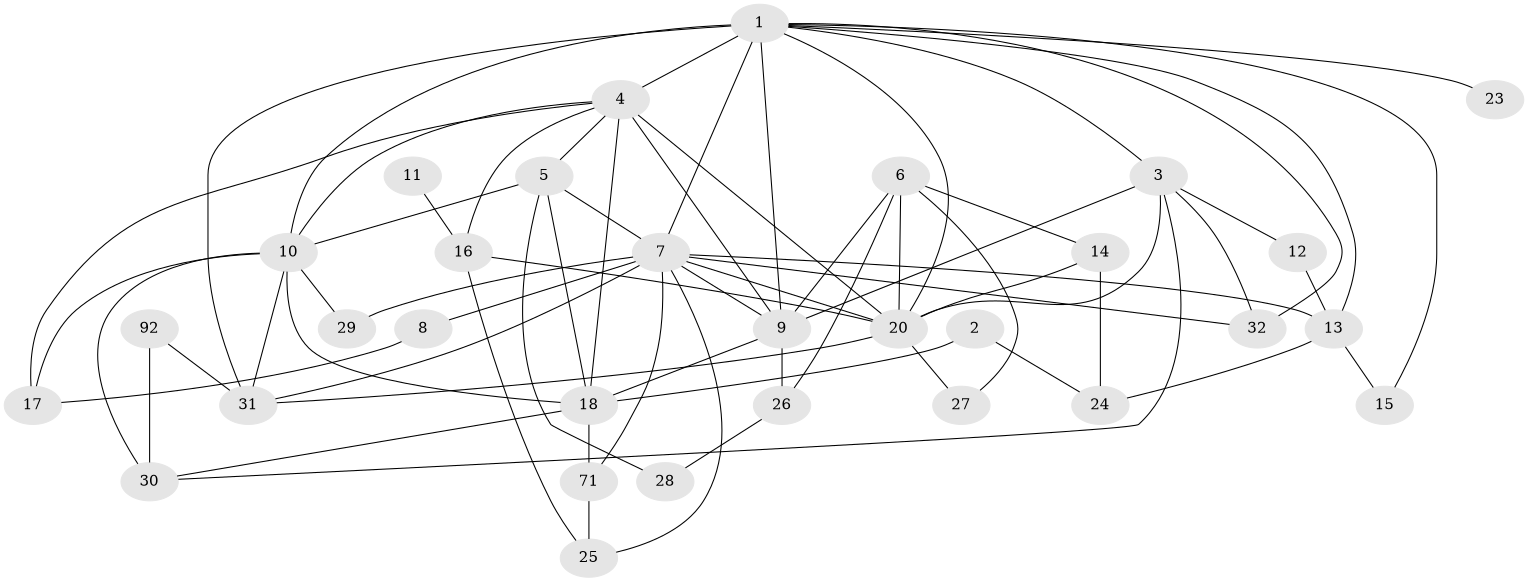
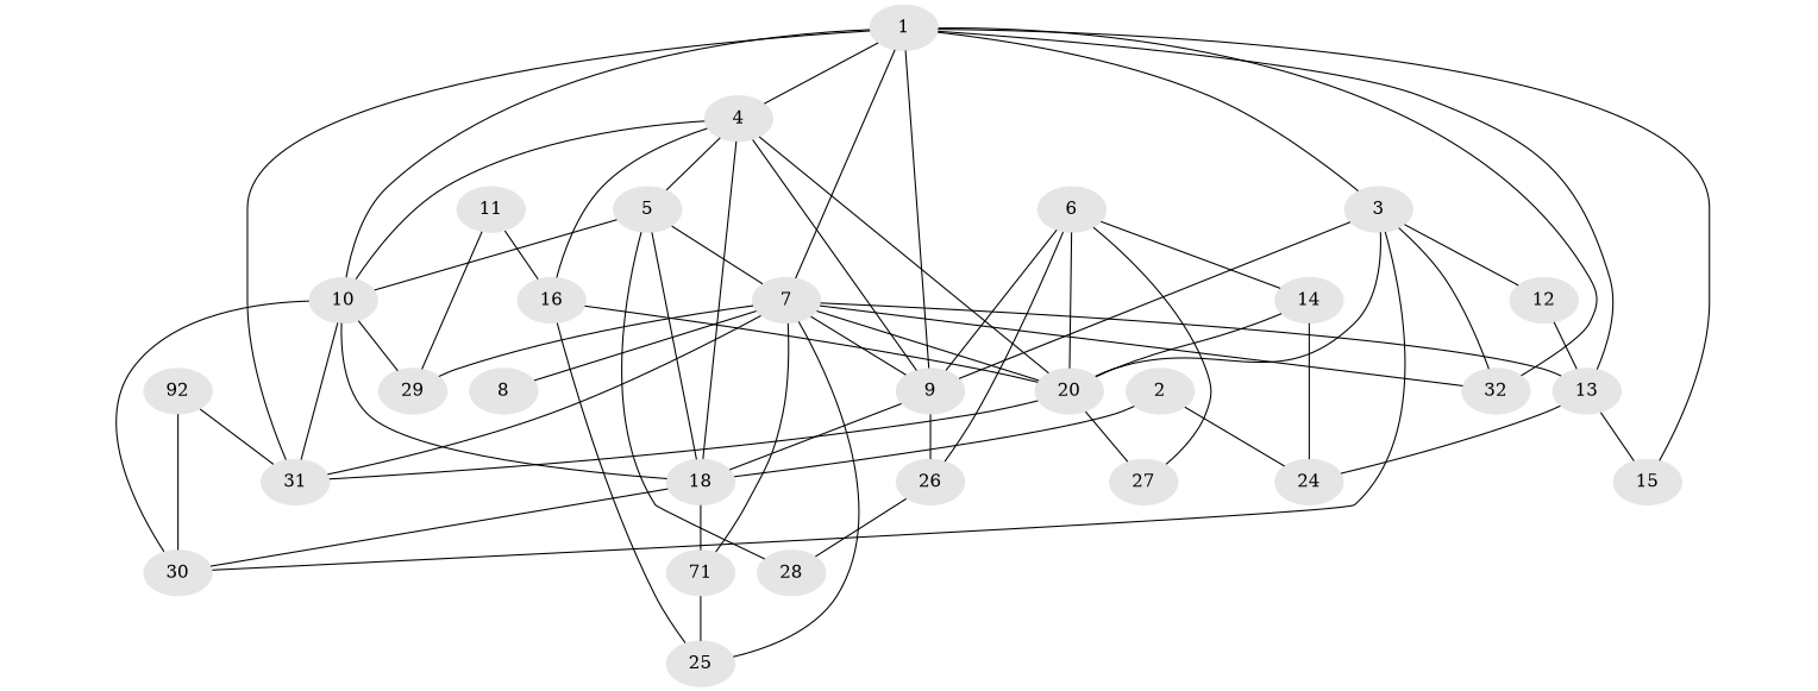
  graph {
    node [color=gray90 style=filled]
    edge [weight=1.0]
    1
    3
    4
    7
    9
    10
    13
    15
    20
-   23
    31
    32
    12
    30
    18
    5
    16
-   17
    8
    n20 [label=71]
    25
    29
    26
    24
    27
    2
    28
    6
    14
    11
    n31 [label=92]
    1 -- 3
    1 -- 4 [weight=4.0]
    1 -- 7
    1 -- 9
    1 -- 10
    1 -- 13
    1 -- 15
-   1 -- 20
-   1 -- 23 [weight=2.0]
    1 -- 31
    1 -- 32
    3 -- 9 [weight=2.0]
    3 -- 20
    3 -- 32
    3 -- 12
    3 -- 30
    4 -- 9
    4 -- 10 [weight=2.0]
    4 -- 20 [weight=2.0]
    4 -- 18
    4 -- 5
    4 -- 16
-   4 -- 17
    7 -- 9
    7 -- 13
    7 -- 20
    7 -- 31
    7 -- 32
    7 -- 8
    7 -- n20
    7 -- 25
    7 -- 29
    9 -- 18
    9 -- 26
    10 -- 31
    10 -- 30 [weight=2.0]
    10 -- 18
-   10 -- 17
    10 -- 29 [weight=2.0]
    13 -- 15
    13 -- 24
    20 -- 31
    20 -- 27
    12 -- 13
    18 -- 30
    18 -- n20
    5 -- 7
    5 -- 10
    5 -- 18
    5 -- 28
    16 -- 20
    16 -- 25
-   8 -- 17
    n20 -- 25
    26 -- 28
    2 -- 18
    2 -- 24
    6 -- 9 [weight=2.0]
    6 -- 20
    6 -- 26
    6 -- 27
    6 -- 14
    14 -- 20
    14 -- 24
    11 -- 16
+   11 -- 29
    n31 -- 31
    n31 -- 30
  }
